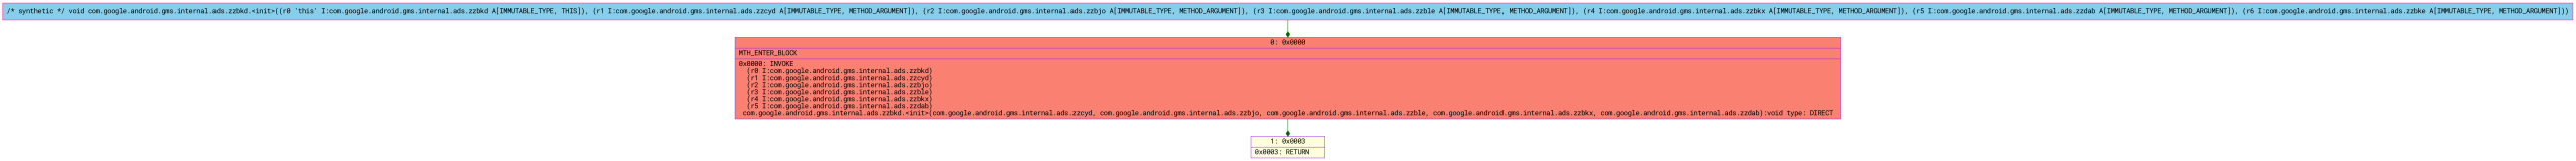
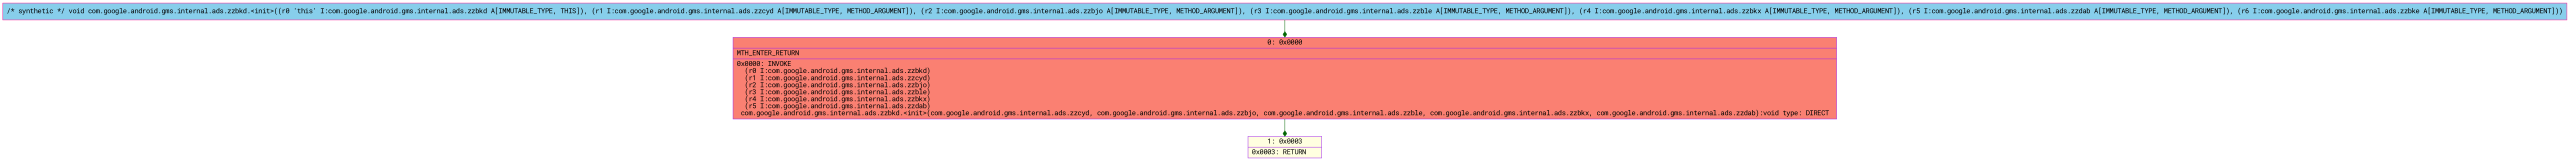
  digraph {
    fontname="Roboto Mono"
    node [shape=record style=filled color=purple fontname="Roboto Mono"]
    edge [color=darkgreen arrowhead=diamond fontname="Roboto Mono"]
-   n1 [label="{0\:\ 0x0000|MTH_ENTER_BLOCK\l|0x0000: INVOKE  \l  (r0 I:com.google.android.gms.internal.ads.zzbkd)\l  (r1 I:com.google.android.gms.internal.ads.zzcyd)\l  (r2 I:com.google.android.gms.internal.ads.zzbjo)\l  (r3 I:com.google.android.gms.internal.ads.zzble)\l  (r4 I:com.google.android.gms.internal.ads.zzbkx)\l  (r5 I:com.google.android.gms.internal.ads.zzdab)\l com.google.android.gms.internal.ads.zzbkd.\<init\>(com.google.android.gms.internal.ads.zzcyd, com.google.android.gms.internal.ads.zzbjo, com.google.android.gms.internal.ads.zzble, com.google.android.gms.internal.ads.zzbkx, com.google.android.gms.internal.ads.zzdab):void type: DIRECT \l}" fillcolor=salmon]
+   n1 [label="{0\:\ 0x0000|MTH_ENTER_RETURN\l|0x0000: INVOKE  \l  (r0 I:com.google.android.gms.internal.ads.zzbkd)\l  (r1 I:com.google.android.gms.internal.ads.zzcyd)\l  (r2 I:com.google.android.gms.internal.ads.zzbjo)\l  (r3 I:com.google.android.gms.internal.ads.zzble)\l  (r4 I:com.google.android.gms.internal.ads.zzbkx)\l  (r5 I:com.google.android.gms.internal.ads.zzdab)\l com.google.android.gms.internal.ads.zzbkd.\<init\>(com.google.android.gms.internal.ads.zzcyd, com.google.android.gms.internal.ads.zzbjo, com.google.android.gms.internal.ads.zzble, com.google.android.gms.internal.ads.zzbkx, com.google.android.gms.internal.ads.zzdab):void type: DIRECT \l}" fillcolor=salmon]
    n2 [label="{1\:\ 0x0003|0x0003: RETURN   \l}" fillcolor=lightyellow]
    n3 [label="{\/* synthetic *\/ void com.google.android.gms.internal.ads.zzbkd.\<init\>((r0 'this' I:com.google.android.gms.internal.ads.zzbkd A[IMMUTABLE_TYPE, THIS]), (r1 I:com.google.android.gms.internal.ads.zzcyd A[IMMUTABLE_TYPE, METHOD_ARGUMENT]), (r2 I:com.google.android.gms.internal.ads.zzbjo A[IMMUTABLE_TYPE, METHOD_ARGUMENT]), (r3 I:com.google.android.gms.internal.ads.zzble A[IMMUTABLE_TYPE, METHOD_ARGUMENT]), (r4 I:com.google.android.gms.internal.ads.zzbkx A[IMMUTABLE_TYPE, METHOD_ARGUMENT]), (r5 I:com.google.android.gms.internal.ads.zzdab A[IMMUTABLE_TYPE, METHOD_ARGUMENT]), (r6 I:com.google.android.gms.internal.ads.zzbke A[IMMUTABLE_TYPE, METHOD_ARGUMENT])) }" fillcolor=skyblue color=deeppink]
    n1 -> n2
    n3 -> n1
  }
